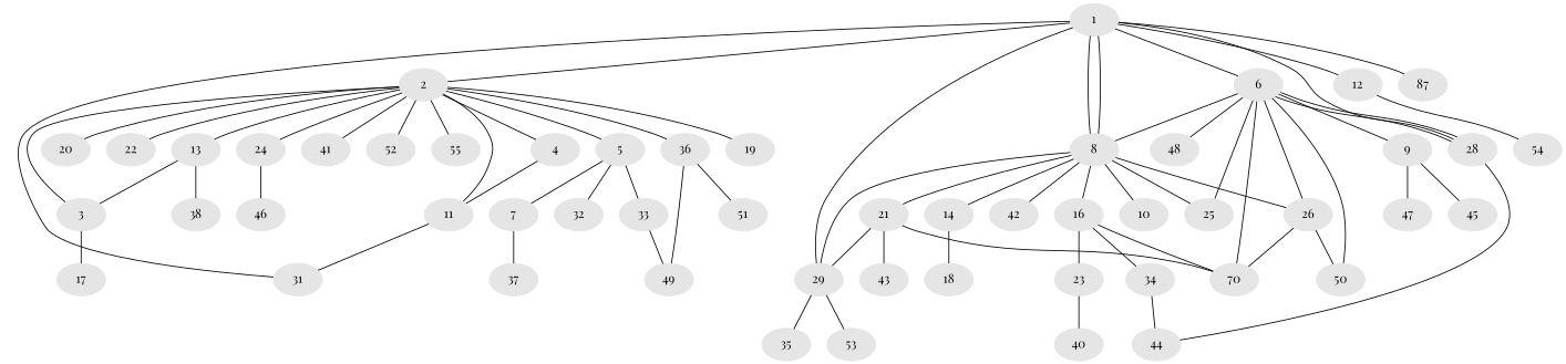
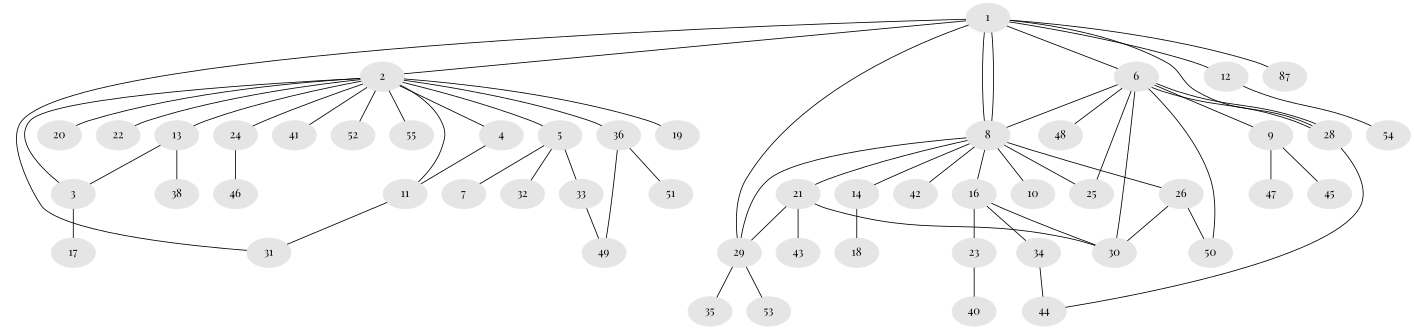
  graph {
    fontname="Playfair Display"
    node [color=gray90 fontname="Playfair Display" style=filled]
    edge [fontname="Playfair Display"]
    1
    2
    6
    8
    12
    n6 [label=87]
    28
    29
    31
    3
    4
    5
    11
    13
    19
    20
    22
    24
    36
    41
    52
    55
    9
    25
    26
-   30 [label=70]
+   30
    48
    50
    10
    14
    16
    21
    42
    54
    44
    35
    53
    17
    7
    32
    33
    38
    46
    49
    51
-   37
    45
    47
    18
    23
    34
    43
    40
    1 -- 2
    1 -- 6
    1 -- 8
    1 -- 8
    1 -- 12
    1 -- n6
    1 -- 28
    1 -- 29
    1 -- 31
    2 -- 3
    2 -- 4
    2 -- 5
    2 -- 11
    2 -- 13
    2 -- 19
    2 -- 20
    2 -- 22
    2 -- 24
    2 -- 36
    2 -- 41
    2 -- 52
    2 -- 55
    6 -- 8
    6 -- 28
    6 -- 28
    6 -- 9
    6 -- 25
-   6 -- 26
    6 -- 30
    6 -- 48
    6 -- 50
    8 -- 29
    8 -- 25
    8 -- 26
    8 -- 10
    8 -- 14
    8 -- 16
    8 -- 21
    8 -- 42
    12 -- 54
    28 -- 44
    29 -- 35
    29 -- 53
    3 -- 17
    4 -- 11
    5 -- 7
    5 -- 32
    5 -- 33
    11 -- 31
    13 -- 3
    13 -- 38
    24 -- 46
    36 -- 49
    36 -- 51
    9 -- 45
    9 -- 47
    26 -- 30
    26 -- 50
    14 -- 18
    16 -- 30
    16 -- 23
    16 -- 34
    21 -- 29
    21 -- 30
    21 -- 43
-   7 -- 37
    33 -- 49
    23 -- 40
    34 -- 44
  }
